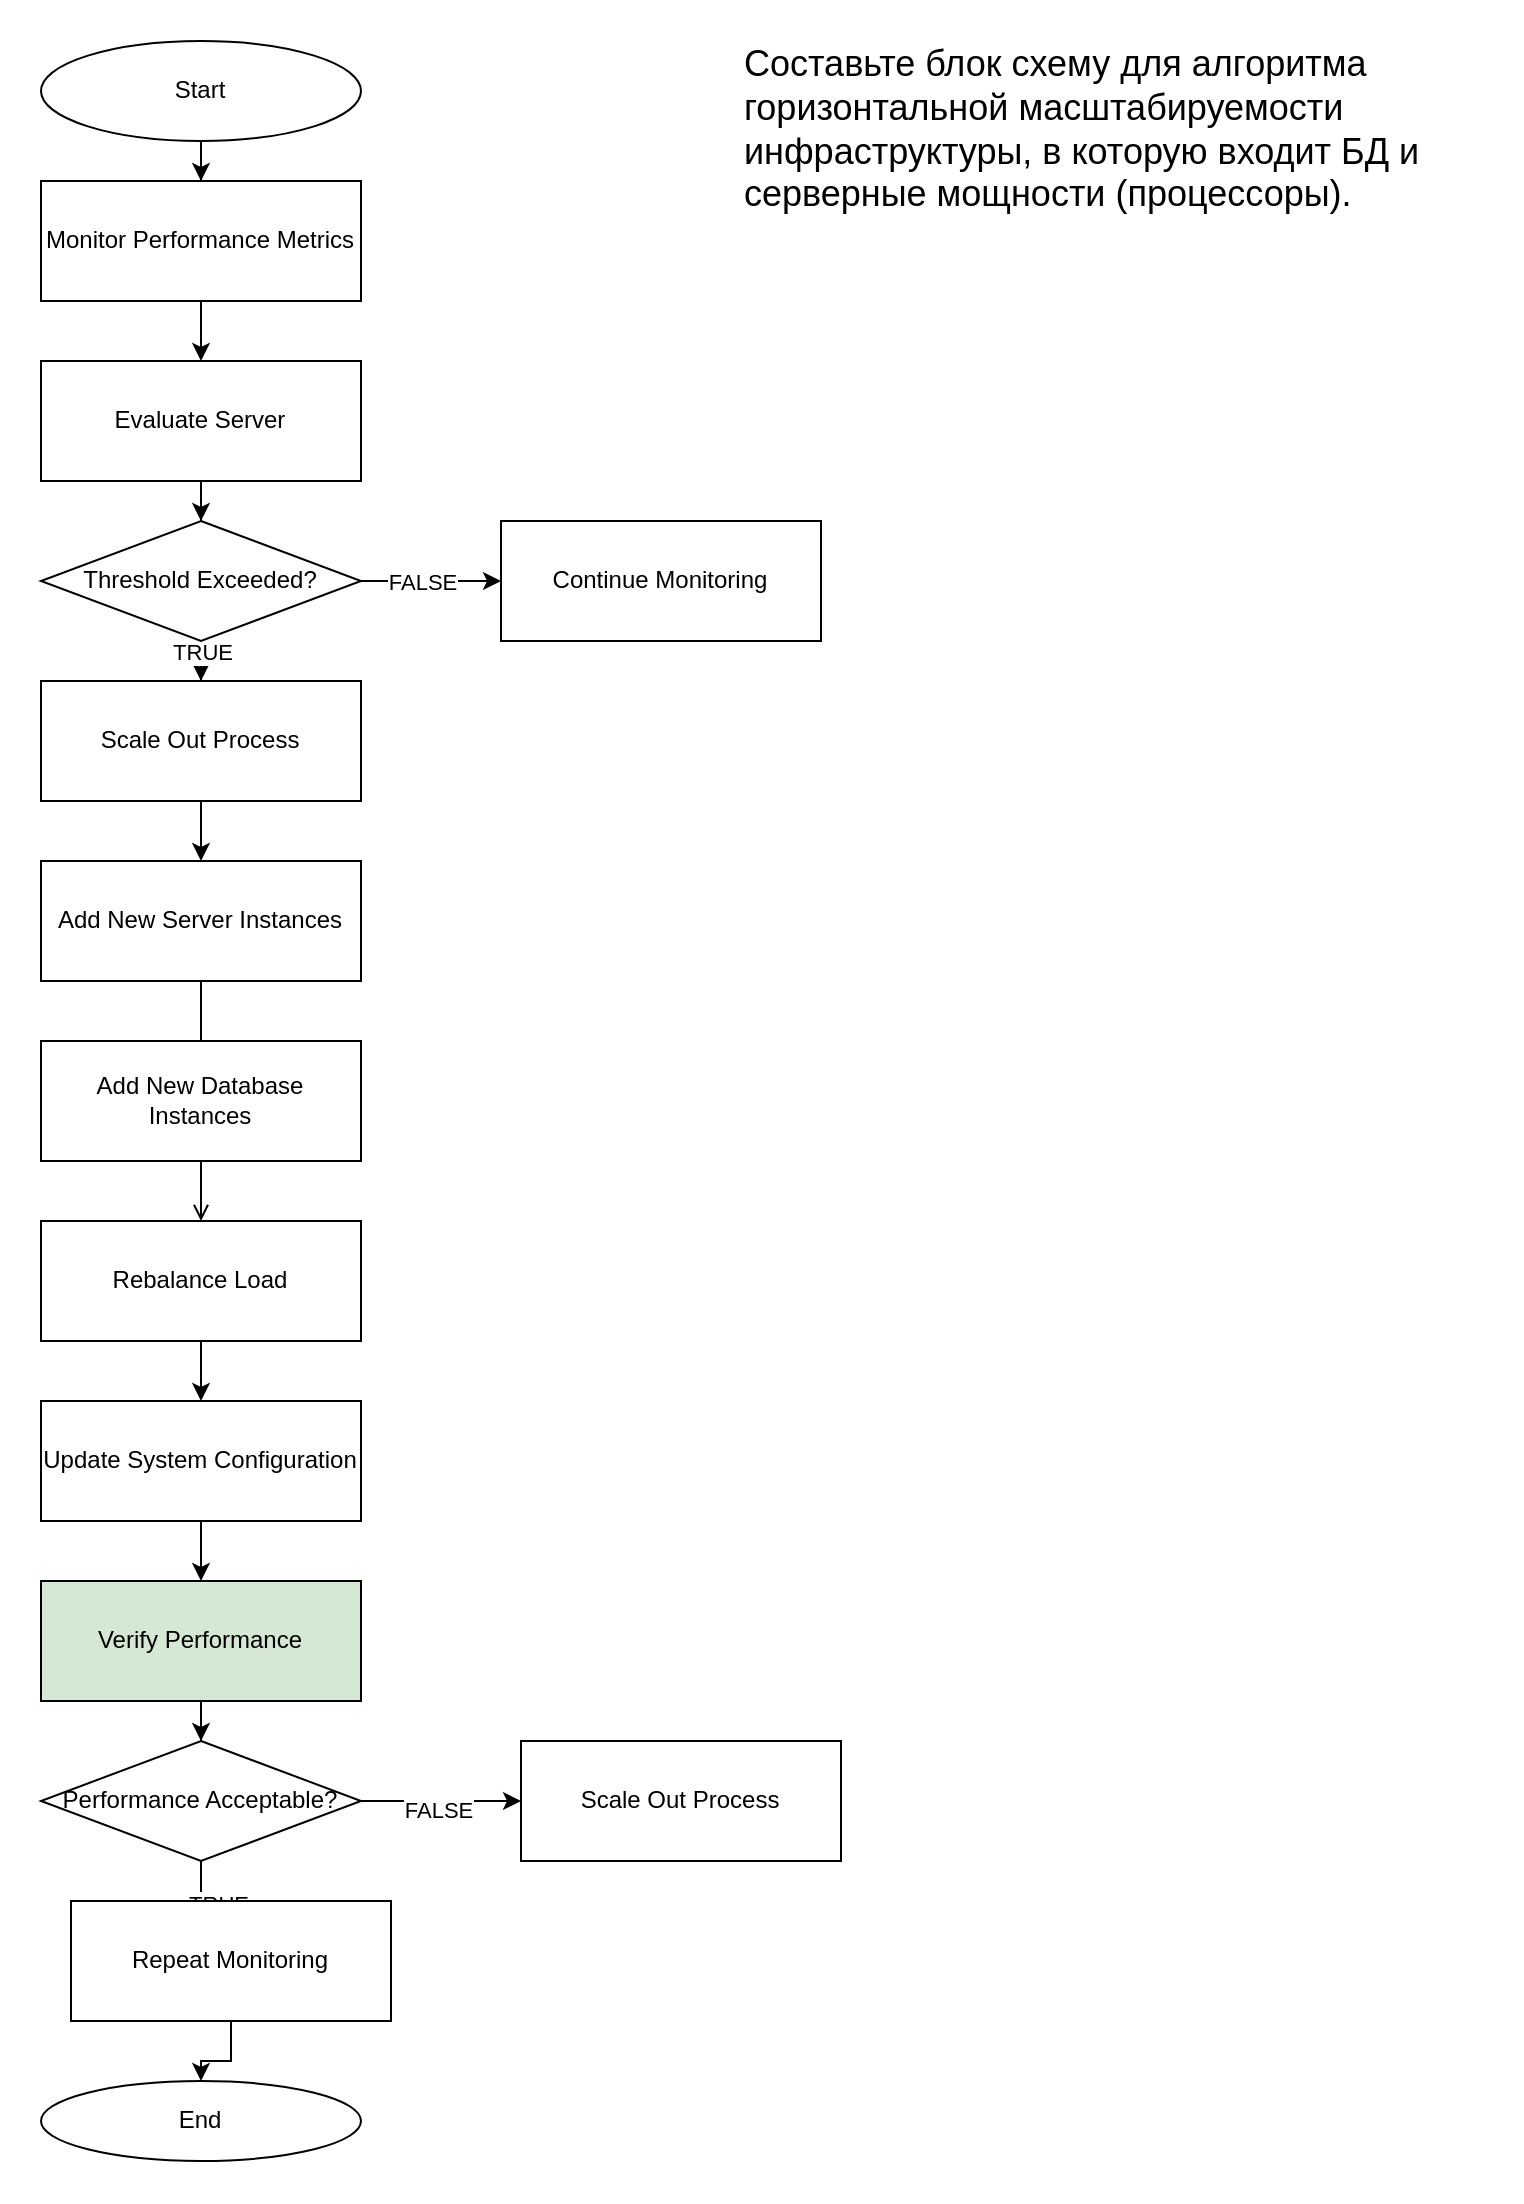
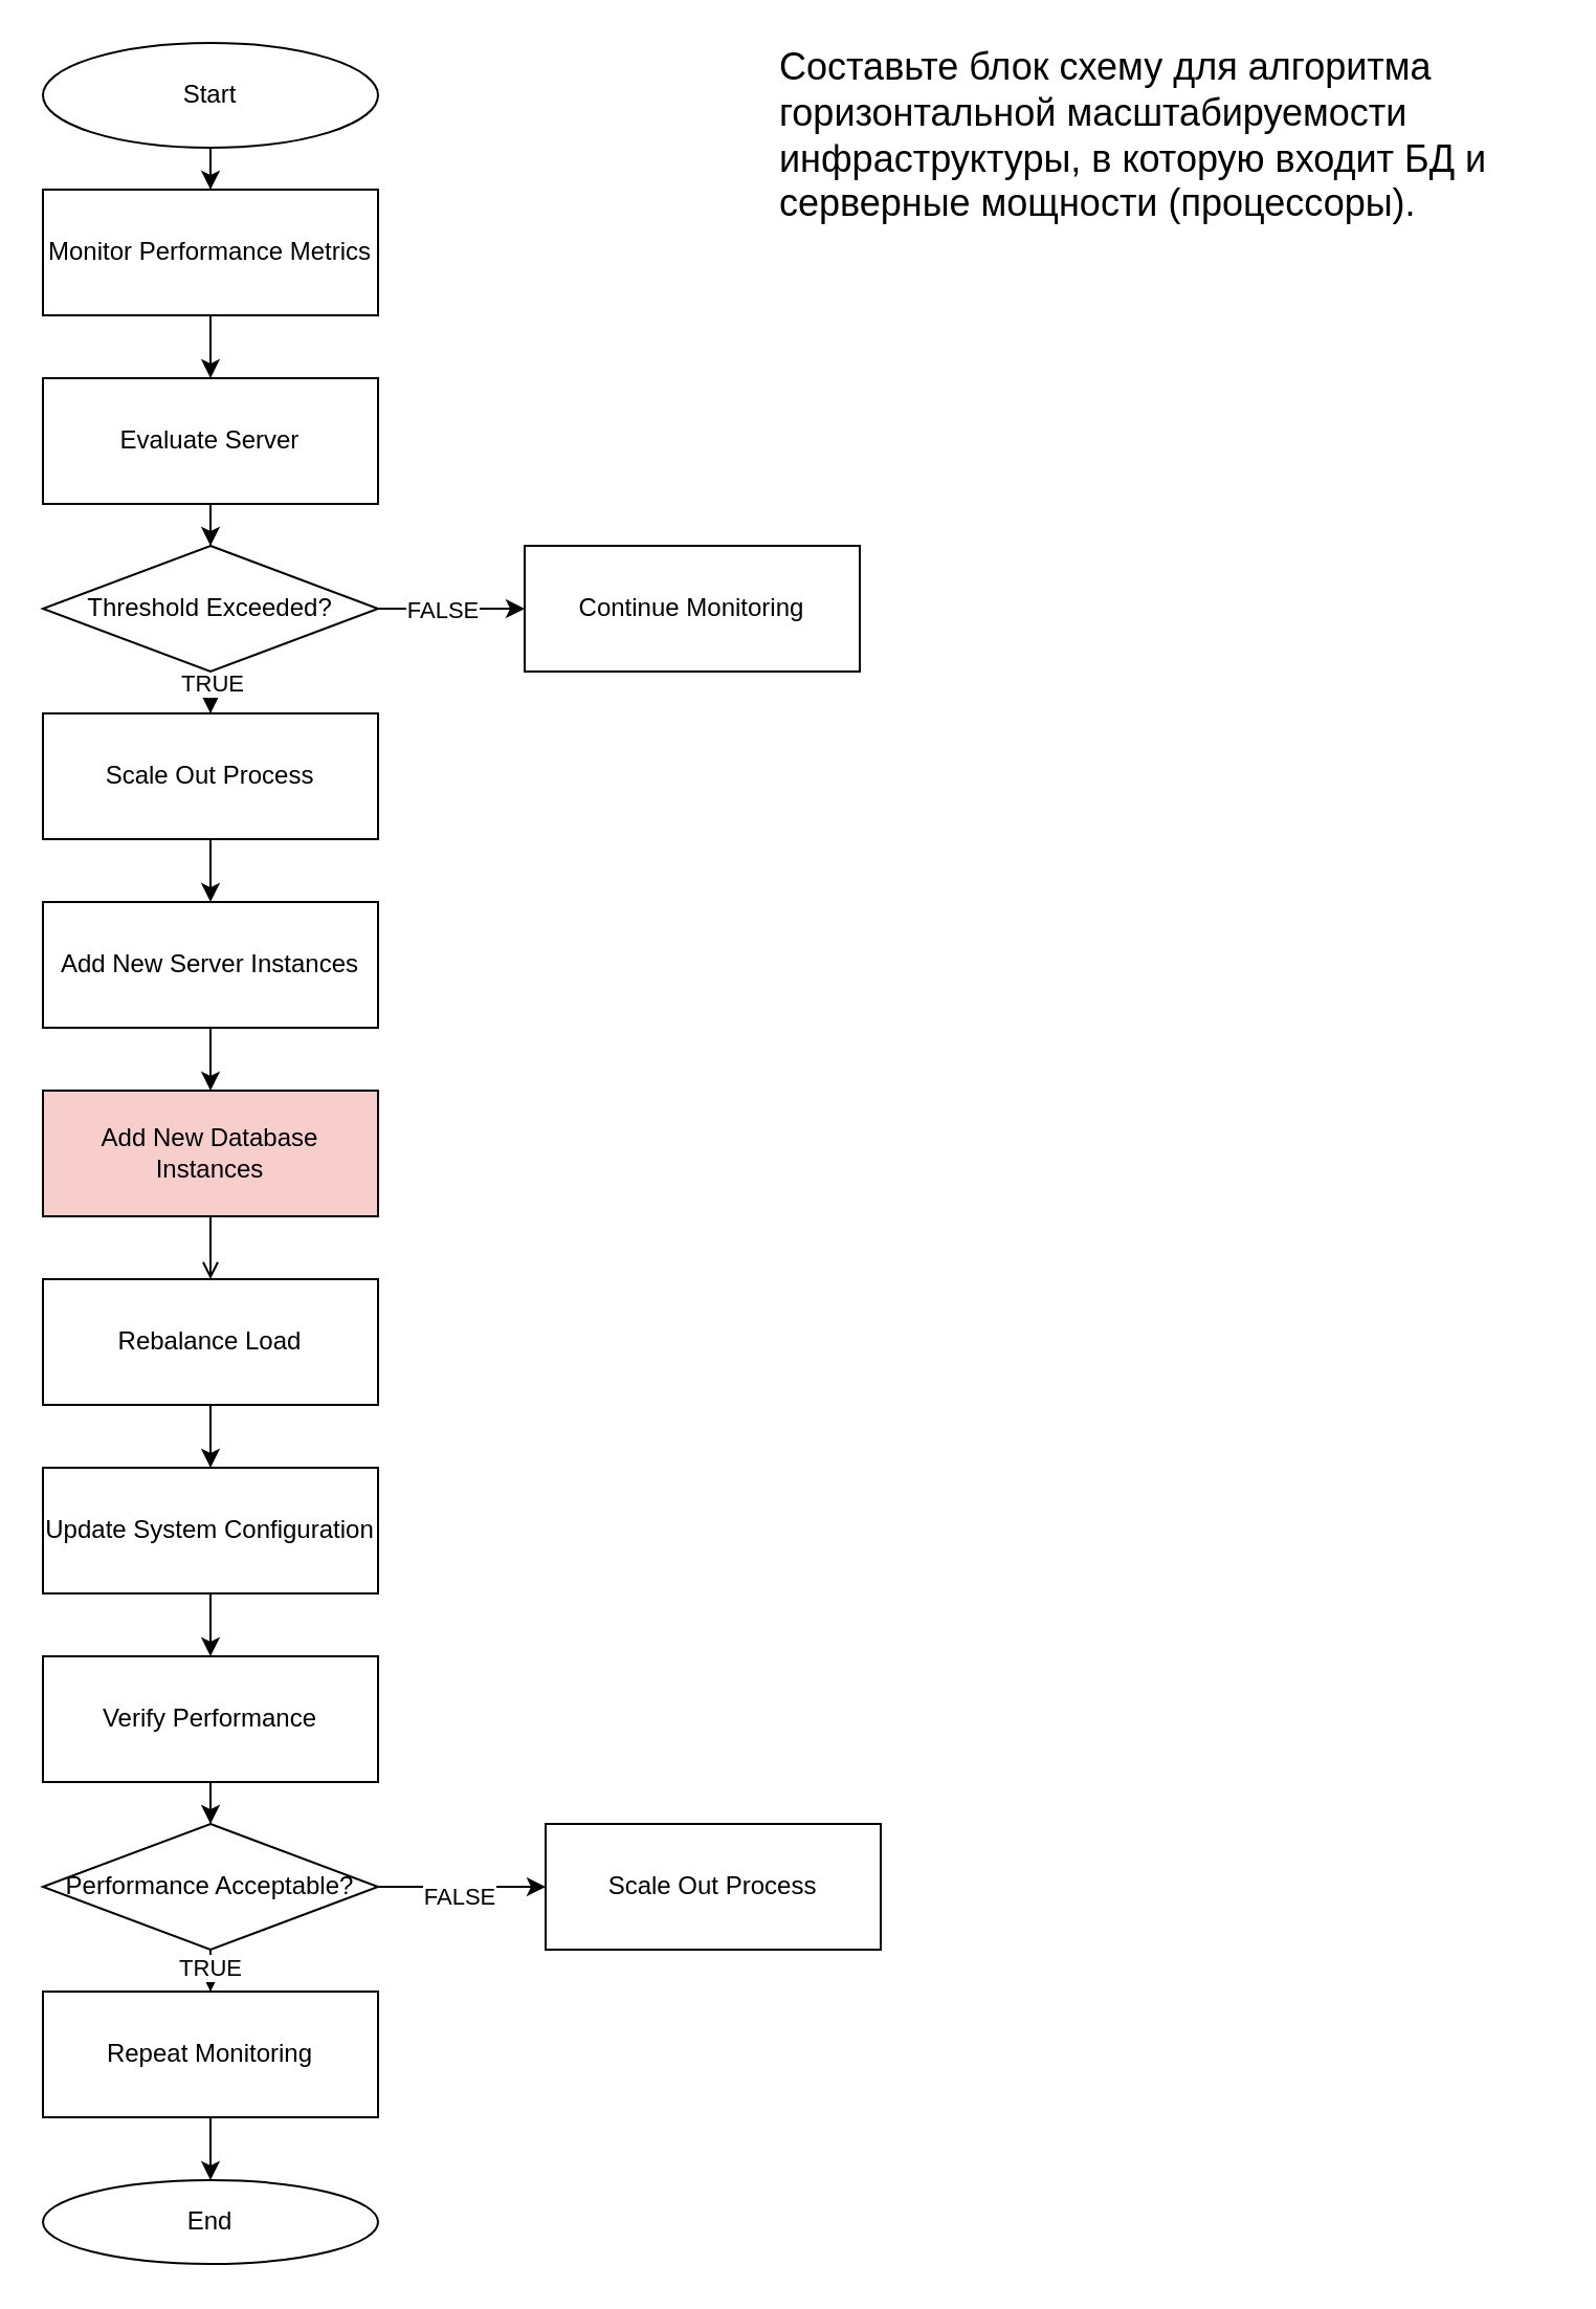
  <mxCell id="0" />
  <mxCell id="1" parent="0" />
  <mxCell id="2" style="edgeStyle=orthogonalEdgeStyle;rounded=0;orthogonalLoop=1;jettySize=auto;html=1;entryX=0.5;entryY=0;entryDx=0;entryDy=0;" edge="1" parent="1" source="3" target="5"><mxGeometry relative="1" as="geometry" /></mxCell>
  <mxCell id="3" value="Start" style="ellipse;whiteSpace=wrap;html=1;" vertex="1" parent="1"><mxGeometry x="20" y="20" width="160" height="50" as="geometry" /></mxCell>
  <mxCell id="4" style="edgeStyle=orthogonalEdgeStyle;rounded=0;orthogonalLoop=1;jettySize=auto;html=1;entryX=0.5;entryY=0;entryDx=0;entryDy=0;" edge="1" parent="1" source="5" target="7"><mxGeometry relative="1" as="geometry" /></mxCell>
  <mxCell id="5" value="Monitor Performance Metrics" style="rounded=0;whiteSpace=wrap;html=1;" vertex="1" parent="1"><mxGeometry x="20" y="90" width="160" height="60" as="geometry" /></mxCell>
  <mxCell id="6" style="edgeStyle=orthogonalEdgeStyle;rounded=0;orthogonalLoop=1;jettySize=auto;html=1;entryX=0.5;entryY=0;entryDx=0;entryDy=0;" edge="1" parent="1" source="7" target="12"><mxGeometry relative="1" as="geometry" /></mxCell>
  <mxCell id="7" value="Evaluate Server" style="rounded=0;whiteSpace=wrap;html=1;" vertex="1" parent="1"><mxGeometry x="20" y="180" width="160" height="60" as="geometry" /></mxCell>
  <mxCell id="8" style="edgeStyle=orthogonalEdgeStyle;rounded=0;orthogonalLoop=1;jettySize=auto;html=1;entryX=0.5;entryY=0;entryDx=0;entryDy=0;" edge="1" parent="1" source="12" target="15"><mxGeometry relative="1" as="geometry" /></mxCell>
  <mxCell id="9" value="TRUE" style="edgeLabel;html=1;align=center;verticalAlign=middle;resizable=0;points=[];" vertex="1" connectable="0" parent="8"><mxGeometry x="0.493" relative="1" as="geometry"><mxPoint as="offset" /></mxGeometry></mxCell>
  <mxCell id="10" style="edgeStyle=orthogonalEdgeStyle;rounded=0;orthogonalLoop=1;jettySize=auto;html=1;exitX=1;exitY=0.5;exitDx=0;exitDy=0;" edge="1" parent="1" source="12" target="13"><mxGeometry relative="1" as="geometry" /></mxCell>
  <mxCell id="11" value="FALSE" style="edgeLabel;html=1;align=center;verticalAlign=middle;resizable=0;points=[];" vertex="1" connectable="0" parent="10"><mxGeometry x="-0.56" y="-1" relative="1" as="geometry"><mxPoint x="15" y="-1" as="offset" /></mxGeometry></mxCell>
  <mxCell id="12" value="Threshold Exceeded?" style="rhombus;whiteSpace=wrap;html=1;" vertex="1" parent="1"><mxGeometry x="20" y="260" width="160" height="60" as="geometry" /></mxCell>
  <mxCell id="13" value="Continue Monitoring" style="rounded=0;whiteSpace=wrap;html=1;" vertex="1" parent="1"><mxGeometry x="250" y="260" width="160" height="60" as="geometry" /></mxCell>
  <mxCell id="14" style="edgeStyle=orthogonalEdgeStyle;rounded=0;orthogonalLoop=1;jettySize=auto;html=1;entryX=0.5;entryY=0;entryDx=0;entryDy=0;" edge="1" parent="1" source="15" target="17"><mxGeometry relative="1" as="geometry" /></mxCell>
  <mxCell id="15" value="Scale Out Process" style="rounded=0;whiteSpace=wrap;html=1;" vertex="1" parent="1"><mxGeometry x="20" y="340" width="160" height="60" as="geometry" /></mxCell>
- <mxCell id="16" style="edgeStyle=orthogonalEdgeStyle;rounded=0;orthogonalLoop=1;jettySize=auto;html=1;entryX=0.5;entryY=0;entryDx=0;entryDy=0;endArrow=none;" edge="1" parent="1" source="17" target="19"><mxGeometry relative="1" as="geometry" /></mxCell>
+ <mxCell id="16" style="edgeStyle=orthogonalEdgeStyle;rounded=0;orthogonalLoop=1;jettySize=auto;html=1;entryX=0.5;entryY=0;entryDx=0;entryDy=0;" edge="1" parent="1" source="17" target="19"><mxGeometry relative="1" as="geometry" /></mxCell>
  <mxCell id="17" value="Add New Server Instances" style="rounded=0;whiteSpace=wrap;html=1;" vertex="1" parent="1"><mxGeometry x="20" y="430" width="160" height="60" as="geometry" /></mxCell>
  <mxCell id="18" style="edgeStyle=orthogonalEdgeStyle;rounded=0;orthogonalLoop=1;jettySize=auto;html=1;entryX=0.5;entryY=0;entryDx=0;entryDy=0;endArrow=open;" edge="1" parent="1" source="19" target="21"><mxGeometry relative="1" as="geometry" /></mxCell>
- <mxCell id="19" value="Add New Database Instances" style="rounded=0;whiteSpace=wrap;html=1;" vertex="1" parent="1"><mxGeometry x="20" y="520" width="160" height="60" as="geometry" /></mxCell>
+ <mxCell id="19" value="Add New Database Instances" style="rounded=0;whiteSpace=wrap;html=1;fillColor=#f8cecc;" vertex="1" parent="1"><mxGeometry x="20" y="520" width="160" height="60" as="geometry" /></mxCell>
  <mxCell id="20" style="edgeStyle=orthogonalEdgeStyle;rounded=0;orthogonalLoop=1;jettySize=auto;html=1;entryX=0.5;entryY=0;entryDx=0;entryDy=0;" edge="1" parent="1" source="21" target="23"><mxGeometry relative="1" as="geometry" /></mxCell>
  <mxCell id="21" value="Rebalance Load" style="rounded=0;whiteSpace=wrap;html=1;" vertex="1" parent="1"><mxGeometry x="20" y="610" width="160" height="60" as="geometry" /></mxCell>
  <mxCell id="22" style="edgeStyle=orthogonalEdgeStyle;rounded=0;orthogonalLoop=1;jettySize=auto;html=1;entryX=0.5;entryY=0;entryDx=0;entryDy=0;" edge="1" parent="1" source="23" target="25"><mxGeometry relative="1" as="geometry" /></mxCell>
  <mxCell id="23" value="Update System Configuration" style="rounded=0;whiteSpace=wrap;html=1;" vertex="1" parent="1"><mxGeometry x="20" y="700" width="160" height="60" as="geometry" /></mxCell>
  <mxCell id="24" style="edgeStyle=orthogonalEdgeStyle;rounded=0;orthogonalLoop=1;jettySize=auto;html=1;entryX=0.5;entryY=0;entryDx=0;entryDy=0;" edge="1" parent="1" source="25" target="30"><mxGeometry relative="1" as="geometry" /></mxCell>
- <mxCell id="25" value="Verify Performance" style="rounded=0;whiteSpace=wrap;html=1;fillColor=#d5e8d4;" vertex="1" parent="1"><mxGeometry x="20" y="790" width="160" height="60" as="geometry" /></mxCell>
+ <mxCell id="25" value="Verify Performance" style="rounded=0;whiteSpace=wrap;html=1;" vertex="1" parent="1"><mxGeometry x="20" y="790" width="160" height="60" as="geometry" /></mxCell>
  <mxCell id="26" style="edgeStyle=orthogonalEdgeStyle;rounded=0;orthogonalLoop=1;jettySize=auto;html=1;entryX=0.5;entryY=0;entryDx=0;entryDy=0;" edge="1" parent="1" source="30" target="33"><mxGeometry relative="1" as="geometry" /></mxCell>
  <mxCell id="27" value="TRUE" style="edgeLabel;html=1;align=center;verticalAlign=middle;resizable=0;points=[];" vertex="1" connectable="0" parent="26"><mxGeometry x="0.587" y="-1" relative="1" as="geometry"><mxPoint as="offset" /></mxGeometry></mxCell>
  <mxCell id="28" style="edgeStyle=orthogonalEdgeStyle;rounded=0;orthogonalLoop=1;jettySize=auto;html=1;exitX=1;exitY=0.5;exitDx=0;exitDy=0;entryX=0;entryY=0.5;entryDx=0;entryDy=0;" edge="1" parent="1" source="30" target="31"><mxGeometry relative="1" as="geometry" /></mxCell>
  <mxCell id="29" value="FALSE" style="edgeLabel;html=1;align=center;verticalAlign=middle;resizable=0;points=[];" vertex="1" connectable="0" parent="28"><mxGeometry x="-0.06" y="-4" relative="1" as="geometry"><mxPoint as="offset" /></mxGeometry></mxCell>
  <mxCell id="30" value="Performance Acceptable?" style="rhombus;whiteSpace=wrap;html=1;" vertex="1" parent="1"><mxGeometry x="20" y="870" width="160" height="60" as="geometry" /></mxCell>
  <mxCell id="31" value="Scale Out Process" style="rounded=0;whiteSpace=wrap;html=1;" vertex="1" parent="1"><mxGeometry x="260" y="870" width="160" height="60" as="geometry" /></mxCell>
  <mxCell id="32" style="edgeStyle=orthogonalEdgeStyle;rounded=0;orthogonalLoop=1;jettySize=auto;html=1;entryX=0.5;entryY=0;entryDx=0;entryDy=0;" edge="1" parent="1" source="33" target="34"><mxGeometry relative="1" as="geometry" /></mxCell>
- <mxCell id="33" value="Repeat Monitoring" style="rounded=0;whiteSpace=wrap;html=1;" vertex="1" parent="1"><mxGeometry x="35" y="950" width="160" height="60" as="geometry" /></mxCell>
+ <mxCell id="33" value="Repeat Monitoring" style="rounded=0;whiteSpace=wrap;html=1;" vertex="1" parent="1"><mxGeometry x="20" y="950" width="160" height="60" as="geometry" /></mxCell>
  <mxCell id="34" value="End" style="ellipse;whiteSpace=wrap;html=1;" vertex="1" parent="1"><mxGeometry x="20" y="1040" width="160" height="40" as="geometry" /></mxCell>
  <mxCell id="35" value="&lt;div style=&quot;&quot;&gt;&lt;span style=&quot;font-size: 18px; background-color: rgb(255, 255, 255); font-family: NaMU, Arial, sans-serif; white-space-collapse: preserve;&quot;&gt;Составьте блок схему для алгоритма горизонтальной масштабируемости инфраструктуры, в которую входит БД и серверные мощности (процессоры).&lt;/span&gt;&lt;/div&gt;" style="text;html=1;align=left;verticalAlign=middle;whiteSpace=wrap;rounded=0;" vertex="1" parent="1"><mxGeometry x="370" y="20" width="370" height="90" as="geometry" /></mxCell>
